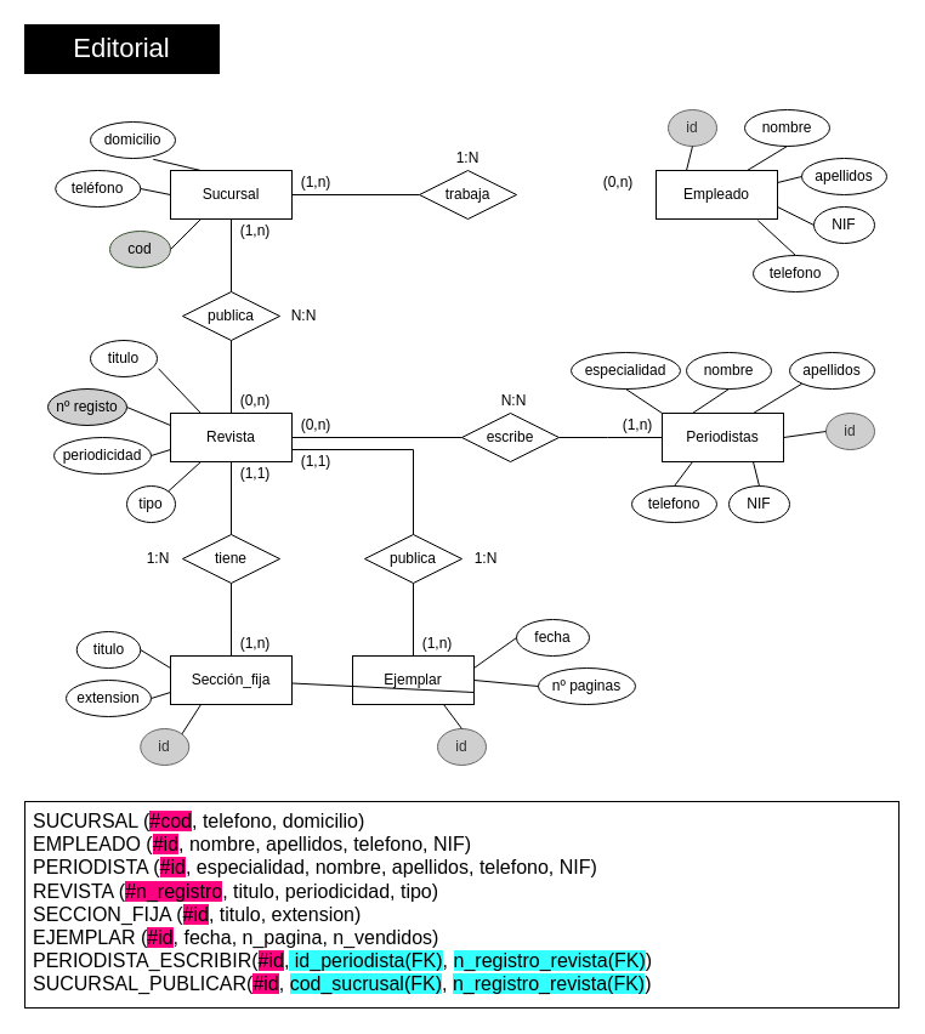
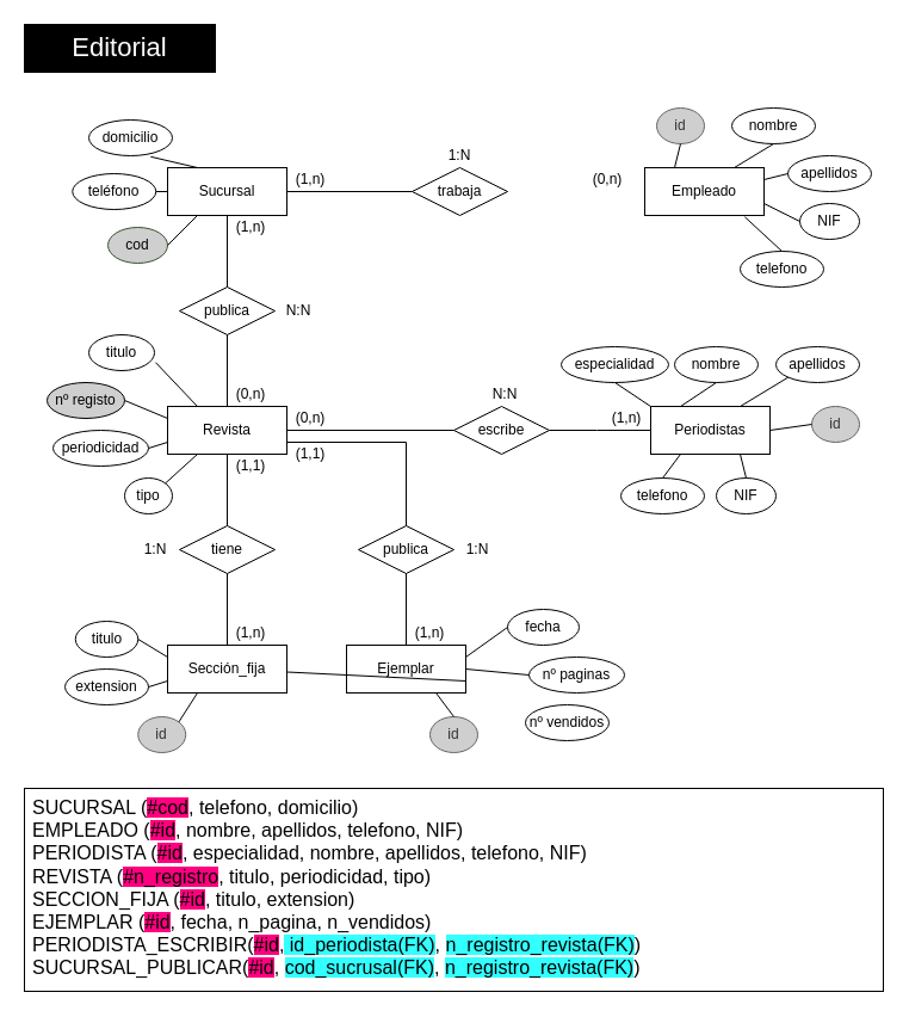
  <mxCell id="0" />
  <mxCell id="1" parent="0" />
  <mxCell id="2" value="Sucursal" style="whiteSpace=wrap;html=1;align=center;" parent="1" vertex="1"><mxGeometry x="140" y="140" width="100" height="40" as="geometry" /></mxCell>
  <mxCell id="3" value="Empleado" style="whiteSpace=wrap;html=1;align=center;" parent="1" vertex="1"><mxGeometry x="540" y="140" width="100" height="40" as="geometry" /></mxCell>
  <mxCell id="4" value="Revista" style="whiteSpace=wrap;html=1;align=center;" parent="1" vertex="1"><mxGeometry x="140" y="340" width="100" height="40" as="geometry" /></mxCell>
  <mxCell id="5" value="Periodistas" style="whiteSpace=wrap;html=1;align=center;" parent="1" vertex="1"><mxGeometry x="545" y="340" width="100" height="40" as="geometry" /></mxCell>
  <mxCell id="6" value="Sección_fija" style="whiteSpace=wrap;html=1;align=center;" parent="1" vertex="1"><mxGeometry x="140" y="540" width="100" height="40" as="geometry" /></mxCell>
  <mxCell id="7" value="Ejemplar" style="whiteSpace=wrap;html=1;align=center;" parent="1" vertex="1"><mxGeometry x="290" y="540" width="100" height="40" as="geometry" /></mxCell>
  <mxCell id="8" value="domicilio" style="ellipse;whiteSpace=wrap;html=1;align=center;" parent="1" vertex="1"><mxGeometry x="74" y="100" width="70" height="30" as="geometry" /></mxCell>
- <mxCell id="9" value="teléfono" style="ellipse;whiteSpace=wrap;html=1;align=center;" parent="1" vertex="1"><mxGeometry x="45.25" y="140" width="70" height="30" as="geometry" /></mxCell>
+ <mxCell id="9" value="teléfono" style="ellipse;whiteSpace=wrap;html=1;align=center;" parent="1" vertex="1"><mxGeometry x="60.25" y="145" width="70" height="30" as="geometry" /></mxCell>
  <mxCell id="10" value="&lt;font color=&quot;#000000&quot;&gt;cod&lt;/font&gt;" style="ellipse;whiteSpace=wrap;html=1;align=center;strokeColor=#3A5431;fontColor=#ffffff;fillColor=#CFCFCF;" parent="1" vertex="1"><mxGeometry x="90" y="190" width="50" height="30" as="geometry" /></mxCell>
  <mxCell id="11" value="nombre" style="ellipse;whiteSpace=wrap;html=1;align=center;" parent="1" vertex="1"><mxGeometry x="613" y="90" width="70" height="30" as="geometry" /></mxCell>
  <mxCell id="12" value="apellidos" style="ellipse;whiteSpace=wrap;html=1;align=center;" parent="1" vertex="1"><mxGeometry x="660" y="130" width="70" height="30" as="geometry" /></mxCell>
  <mxCell id="13" value="NIF" style="ellipse;whiteSpace=wrap;html=1;align=center;" parent="1" vertex="1"><mxGeometry x="670" y="170" width="50" height="30" as="geometry" /></mxCell>
  <mxCell id="14" value="telefono" style="ellipse;whiteSpace=wrap;html=1;align=center;" parent="1" vertex="1"><mxGeometry x="620" y="210" width="70" height="30" as="geometry" /></mxCell>
  <mxCell id="15" value="" style="endArrow=none;html=1;rounded=0;exitX=0.25;exitY=0;exitDx=0;exitDy=0;entryX=0.74;entryY=1.027;entryDx=0;entryDy=0;entryPerimeter=0;" parent="1" source="2" target="8" edge="1"><mxGeometry relative="1" as="geometry"><mxPoint x="134" y="260" as="sourcePoint" /><mxPoint x="130" y="120" as="targetPoint" /></mxGeometry></mxCell>
  <mxCell id="16" value="" style="endArrow=none;html=1;rounded=0;exitX=0;exitY=0.5;exitDx=0;exitDy=0;entryX=1;entryY=0.5;entryDx=0;entryDy=0;" parent="1" source="2" target="9" edge="1"><mxGeometry relative="1" as="geometry"><mxPoint x="134" y="110" as="sourcePoint" /><mxPoint x="114" y="85" as="targetPoint" /></mxGeometry></mxCell>
  <mxCell id="17" value="" style="endArrow=none;html=1;rounded=0;exitX=0.25;exitY=1;exitDx=0;exitDy=0;entryX=1;entryY=0.5;entryDx=0;entryDy=0;" parent="1" source="2" target="10" edge="1"><mxGeometry relative="1" as="geometry"><mxPoint x="144" y="120" as="sourcePoint" /><mxPoint x="124" y="95" as="targetPoint" /></mxGeometry></mxCell>
  <mxCell id="18" value="" style="endArrow=none;html=1;rounded=0;exitX=0.75;exitY=0;exitDx=0;exitDy=0;entryX=0.5;entryY=1;entryDx=0;entryDy=0;" parent="1" source="3" target="11" edge="1"><mxGeometry relative="1" as="geometry"><mxPoint x="540" y="260" as="sourcePoint" /><mxPoint x="700" y="260" as="targetPoint" /></mxGeometry></mxCell>
  <mxCell id="19" value="" style="endArrow=none;html=1;rounded=0;exitX=1;exitY=0.25;exitDx=0;exitDy=0;entryX=0;entryY=0.5;entryDx=0;entryDy=0;" parent="1" source="3" target="12" edge="1"><mxGeometry relative="1" as="geometry"><mxPoint x="540" y="260" as="sourcePoint" /><mxPoint x="700" y="260" as="targetPoint" /></mxGeometry></mxCell>
  <mxCell id="20" value="" style="endArrow=none;html=1;rounded=0;exitX=1;exitY=0.75;exitDx=0;exitDy=0;entryX=0;entryY=0.5;entryDx=0;entryDy=0;" parent="1" source="3" target="13" edge="1"><mxGeometry relative="1" as="geometry"><mxPoint x="540" y="260" as="sourcePoint" /><mxPoint x="700" y="260" as="targetPoint" /></mxGeometry></mxCell>
  <mxCell id="21" value="" style="endArrow=none;html=1;rounded=0;exitX=0.838;exitY=1.03;exitDx=0;exitDy=0;exitPerimeter=0;entryX=0.5;entryY=0;entryDx=0;entryDy=0;" parent="1" source="3" target="14" edge="1"><mxGeometry relative="1" as="geometry"><mxPoint x="540" y="260" as="sourcePoint" /><mxPoint x="700" y="260" as="targetPoint" /></mxGeometry></mxCell>
  <mxCell id="22" value="trabaja" style="shape=rhombus;perimeter=rhombusPerimeter;whiteSpace=wrap;html=1;align=center;" parent="1" vertex="1"><mxGeometry x="345" y="140" width="80" height="40" as="geometry" /></mxCell>
  <mxCell id="23" value="" style="endArrow=none;html=1;rounded=0;exitX=0;exitY=0.5;exitDx=0;exitDy=0;entryX=1;entryY=0.5;entryDx=0;entryDy=0;" parent="1" source="22" target="2" edge="1"><mxGeometry relative="1" as="geometry"><mxPoint x="274" y="260" as="sourcePoint" /><mxPoint x="434" y="260" as="targetPoint" /></mxGeometry></mxCell>
  <mxCell id="24" value="publica" style="shape=rhombus;perimeter=rhombusPerimeter;whiteSpace=wrap;html=1;align=center;" parent="1" vertex="1"><mxGeometry x="150" y="240" width="80" height="40" as="geometry" /></mxCell>
  <mxCell id="25" value="" style="endArrow=none;html=1;rounded=0;exitX=0.5;exitY=0;exitDx=0;exitDy=0;" parent="1" source="24" target="2" edge="1"><mxGeometry relative="1" as="geometry"><mxPoint x="274" y="260" as="sourcePoint" /><mxPoint x="434" y="260" as="targetPoint" /></mxGeometry></mxCell>
  <mxCell id="26" value="" style="endArrow=none;html=1;rounded=0;exitX=0.5;exitY=1;exitDx=0;exitDy=0;entryX=0.5;entryY=0;entryDx=0;entryDy=0;" parent="1" source="24" target="4" edge="1"><mxGeometry relative="1" as="geometry"><mxPoint x="274" y="260" as="sourcePoint" /><mxPoint x="434" y="260" as="targetPoint" /></mxGeometry></mxCell>
  <mxCell id="27" value="titulo" style="ellipse;whiteSpace=wrap;html=1;align=center;" parent="1" vertex="1"><mxGeometry x="74" y="280" width="55" height="30" as="geometry" /></mxCell>
  <mxCell id="28" value="nº registo" style="ellipse;whiteSpace=wrap;html=1;align=center;fillColor=#CFCFCF;" parent="1" vertex="1"><mxGeometry x="39" y="320" width="65" height="30" as="geometry" /></mxCell>
  <mxCell id="29" value="periodicidad" style="ellipse;whiteSpace=wrap;html=1;align=center;" parent="1" vertex="1"><mxGeometry x="44" y="360" width="80" height="30" as="geometry" /></mxCell>
  <mxCell id="30" value="tipo" style="ellipse;whiteSpace=wrap;html=1;align=center;" parent="1" vertex="1"><mxGeometry x="104" y="400" width="40" height="30" as="geometry" /></mxCell>
  <mxCell id="31" value="nombre" style="ellipse;whiteSpace=wrap;html=1;align=center;" parent="1" vertex="1"><mxGeometry x="565" y="290" width="70" height="30" as="geometry" /></mxCell>
  <mxCell id="32" value="apellidos" style="ellipse;whiteSpace=wrap;html=1;align=center;" parent="1" vertex="1"><mxGeometry x="650" y="290" width="70" height="30" as="geometry" /></mxCell>
  <mxCell id="33" value="NIF" style="ellipse;whiteSpace=wrap;html=1;align=center;" parent="1" vertex="1"><mxGeometry x="600" y="400" width="50" height="30" as="geometry" /></mxCell>
  <mxCell id="34" value="telefono" style="ellipse;whiteSpace=wrap;html=1;align=center;" parent="1" vertex="1"><mxGeometry x="520" y="400" width="70" height="30" as="geometry" /></mxCell>
  <mxCell id="35" value="" style="endArrow=none;html=1;rounded=0;exitX=0.25;exitY=0;exitDx=0;exitDy=0;entryX=0.5;entryY=1;entryDx=0;entryDy=0;" parent="1" source="5" target="31" edge="1"><mxGeometry relative="1" as="geometry"><mxPoint x="635" y="340" as="sourcePoint" /><mxPoint x="720" y="470" as="targetPoint" /></mxGeometry></mxCell>
  <mxCell id="36" value="" style="endArrow=none;html=1;rounded=0;exitX=0.75;exitY=0;exitDx=0;exitDy=0;entryX=0;entryY=1;entryDx=0;entryDy=0;" parent="1" source="5" target="32" edge="1"><mxGeometry relative="1" as="geometry"><mxPoint x="660" y="350" as="sourcePoint" /><mxPoint x="720" y="470" as="targetPoint" /></mxGeometry></mxCell>
  <mxCell id="37" value="" style="endArrow=none;html=1;rounded=0;exitX=0.75;exitY=1;exitDx=0;exitDy=0;entryX=0.5;entryY=0;entryDx=0;entryDy=0;" parent="1" source="5" target="33" edge="1"><mxGeometry relative="1" as="geometry"><mxPoint x="660" y="370" as="sourcePoint" /><mxPoint x="720" y="470" as="targetPoint" /></mxGeometry></mxCell>
  <mxCell id="38" value="" style="endArrow=none;html=1;rounded=0;entryX=0.5;entryY=0;entryDx=0;entryDy=0;exitX=0.25;exitY=1;exitDx=0;exitDy=0;" parent="1" source="5" target="34" edge="1"><mxGeometry relative="1" as="geometry"><mxPoint x="610" y="400" as="sourcePoint" /><mxPoint x="720" y="470" as="targetPoint" /></mxGeometry></mxCell>
  <mxCell id="39" value="especialidad" style="ellipse;whiteSpace=wrap;html=1;align=center;" parent="1" vertex="1"><mxGeometry x="470" y="290" width="90" height="30" as="geometry" /></mxCell>
  <mxCell id="40" value="" style="endArrow=none;html=1;rounded=0;entryX=0.5;entryY=1;entryDx=0;entryDy=0;exitX=0;exitY=0;exitDx=0;exitDy=0;" parent="1" source="5" target="39" edge="1"><mxGeometry relative="1" as="geometry"><mxPoint x="470" y="570" as="sourcePoint" /><mxPoint x="630" y="570" as="targetPoint" /></mxGeometry></mxCell>
  <mxCell id="41" value="" style="endArrow=none;html=1;rounded=0;exitX=1.018;exitY=0.773;exitDx=0;exitDy=0;exitPerimeter=0;entryX=0.25;entryY=0;entryDx=0;entryDy=0;" parent="1" source="27" target="4" edge="1"><mxGeometry relative="1" as="geometry"><mxPoint x="-11" y="420" as="sourcePoint" /><mxPoint x="149" y="420" as="targetPoint" /></mxGeometry></mxCell>
  <mxCell id="42" value="" style="endArrow=none;html=1;rounded=0;exitX=1;exitY=0.5;exitDx=0;exitDy=0;entryX=0;entryY=0.25;entryDx=0;entryDy=0;" parent="1" source="28" target="4" edge="1"><mxGeometry relative="1" as="geometry"><mxPoint x="-11" y="420" as="sourcePoint" /><mxPoint x="149" y="420" as="targetPoint" /></mxGeometry></mxCell>
  <mxCell id="43" value="" style="endArrow=none;html=1;rounded=0;exitX=1;exitY=0.5;exitDx=0;exitDy=0;entryX=0;entryY=0.75;entryDx=0;entryDy=0;" parent="1" source="29" target="4" edge="1"><mxGeometry relative="1" as="geometry"><mxPoint x="-11" y="420" as="sourcePoint" /><mxPoint x="149" y="420" as="targetPoint" /></mxGeometry></mxCell>
  <mxCell id="44" value="" style="endArrow=none;html=1;rounded=0;entryX=1;entryY=0;entryDx=0;entryDy=0;exitX=0.25;exitY=1;exitDx=0;exitDy=0;" parent="1" source="4" target="30" edge="1"><mxGeometry relative="1" as="geometry"><mxPoint x="-11" y="420" as="sourcePoint" /><mxPoint x="149" y="420" as="targetPoint" /></mxGeometry></mxCell>
  <mxCell id="45" value="tiene" style="shape=rhombus;perimeter=rhombusPerimeter;whiteSpace=wrap;html=1;align=center;" parent="1" vertex="1"><mxGeometry x="150" y="440" width="80" height="40" as="geometry" /></mxCell>
  <mxCell id="46" value="" style="endArrow=none;html=1;rounded=0;entryX=0.5;entryY=1;entryDx=0;entryDy=0;exitX=0.5;exitY=0;exitDx=0;exitDy=0;" parent="1" source="45" target="4" edge="1"><mxGeometry relative="1" as="geometry"><mxPoint x="-11" y="420" as="sourcePoint" /><mxPoint x="149" y="420" as="targetPoint" /></mxGeometry></mxCell>
  <mxCell id="47" value="" style="endArrow=none;html=1;rounded=0;entryX=0.5;entryY=1;entryDx=0;entryDy=0;exitX=0.5;exitY=0;exitDx=0;exitDy=0;" parent="1" source="6" target="45" edge="1"><mxGeometry relative="1" as="geometry"><mxPoint x="-11" y="420" as="sourcePoint" /><mxPoint x="149" y="420" as="targetPoint" /></mxGeometry></mxCell>
  <mxCell id="48" value="titulo" style="ellipse;whiteSpace=wrap;html=1;align=center;" parent="1" vertex="1"><mxGeometry x="62.75" y="520" width="52.5" height="30" as="geometry" /></mxCell>
  <mxCell id="49" value="extension" style="ellipse;whiteSpace=wrap;html=1;align=center;" parent="1" vertex="1"><mxGeometry x="54" y="560" width="70" height="30" as="geometry" /></mxCell>
  <mxCell id="50" value="" style="endArrow=none;html=1;rounded=0;entryX=1;entryY=0.5;entryDx=0;entryDy=0;exitX=0;exitY=0.25;exitDx=0;exitDy=0;" parent="1" source="6" target="48" edge="1"><mxGeometry relative="1" as="geometry"><mxPoint x="-71" y="490" as="sourcePoint" /><mxPoint x="89" y="490" as="targetPoint" /></mxGeometry></mxCell>
  <mxCell id="51" value="" style="endArrow=none;html=1;rounded=0;entryX=0;entryY=0.75;entryDx=0;entryDy=0;exitX=1;exitY=0.5;exitDx=0;exitDy=0;" parent="1" source="49" target="6" edge="1"><mxGeometry relative="1" as="geometry"><mxPoint x="-11" y="420" as="sourcePoint" /><mxPoint x="149" y="420" as="targetPoint" /></mxGeometry></mxCell>
  <mxCell id="52" value="escribe" style="shape=rhombus;perimeter=rhombusPerimeter;whiteSpace=wrap;html=1;align=center;" parent="1" vertex="1"><mxGeometry x="380" y="340" width="80" height="40" as="geometry" /></mxCell>
  <mxCell id="53" value="" style="endArrow=none;html=1;rounded=0;entryX=1;entryY=0.5;entryDx=0;entryDy=0;exitX=0;exitY=0.5;exitDx=0;exitDy=0;" parent="1" source="5" target="52" edge="1"><mxGeometry relative="1" as="geometry"><mxPoint x="390" y="170" as="sourcePoint" /><mxPoint x="550" y="170" as="targetPoint" /><Array as="points"><mxPoint x="500" y="360" /></Array></mxGeometry></mxCell>
  <mxCell id="54" value="" style="endArrow=none;html=1;rounded=0;exitX=0;exitY=0.5;exitDx=0;exitDy=0;" parent="1" source="52" target="4" edge="1"><mxGeometry relative="1" as="geometry"><mxPoint x="670" y="170" as="sourcePoint" /><mxPoint x="830" y="170" as="targetPoint" /></mxGeometry></mxCell>
  <mxCell id="55" value="fecha" style="ellipse;whiteSpace=wrap;html=1;align=center;" parent="1" vertex="1"><mxGeometry x="425" y="510" width="60" height="30" as="geometry" /></mxCell>
  <mxCell id="56" value="nº paginas" style="ellipse;whiteSpace=wrap;html=1;align=center;" parent="1" vertex="1"><mxGeometry x="443" y="550" width="80" height="30" as="geometry" /></mxCell>
+ <mxCell id="57" value="nº vendidos" style="ellipse;whiteSpace=wrap;html=1;align=center;" parent="1" vertex="1"><mxGeometry x="440" y="590" width="70" height="30" as="geometry" /></mxCell>
  <mxCell id="58" value="" style="endArrow=none;html=1;rounded=0;entryX=0;entryY=0.5;entryDx=0;entryDy=0;exitX=1;exitY=0.25;exitDx=0;exitDy=0;" parent="1" source="7" target="55" edge="1"><mxGeometry relative="1" as="geometry"><mxPoint x="410" y="570" as="sourcePoint" /><mxPoint x="480" y="370" as="targetPoint" /></mxGeometry></mxCell>
  <mxCell id="59" value="" style="endArrow=none;html=1;rounded=0;exitX=1;exitY=0.5;exitDx=0;exitDy=0;entryX=0;entryY=0.5;entryDx=0;entryDy=0;" parent="1" source="7" target="56" edge="1"><mxGeometry relative="1" as="geometry"><mxPoint x="410" y="370" as="sourcePoint" /><mxPoint x="570" y="370" as="targetPoint" /></mxGeometry></mxCell>
  <mxCell id="60" value="" style="endArrow=none;html=1;rounded=0;exitX=1;exitY=0.75;exitDx=0;exitDy=0;" parent="1" source="7" target="6" edge="1"><mxGeometry relative="1" as="geometry"><mxPoint x="410" y="370" as="sourcePoint" /><mxPoint x="570" y="370" as="targetPoint" /></mxGeometry></mxCell>
  <mxCell id="61" value="publica" style="shape=rhombus;perimeter=rhombusPerimeter;whiteSpace=wrap;html=1;align=center;" parent="1" vertex="1"><mxGeometry x="300" y="440" width="80" height="40" as="geometry" /></mxCell>
  <mxCell id="62" value="" style="endArrow=none;html=1;rounded=0;exitX=1;exitY=0.75;exitDx=0;exitDy=0;entryX=0.5;entryY=0;entryDx=0;entryDy=0;" parent="1" source="4" target="61" edge="1"><mxGeometry relative="1" as="geometry"><mxPoint x="570" y="370" as="sourcePoint" /><mxPoint x="730" y="370" as="targetPoint" /><Array as="points"><mxPoint x="340" y="370" /></Array></mxGeometry></mxCell>
  <mxCell id="63" value="" style="endArrow=none;html=1;rounded=0;exitX=0.5;exitY=1;exitDx=0;exitDy=0;entryX=0.5;entryY=0;entryDx=0;entryDy=0;" parent="1" source="61" target="7" edge="1"><mxGeometry relative="1" as="geometry"><mxPoint x="410" y="370" as="sourcePoint" /><mxPoint x="570" y="370" as="targetPoint" /></mxGeometry></mxCell>
  <mxCell id="64" value="id" style="ellipse;whiteSpace=wrap;html=1;strokeColor=#666666;fontColor=#333333;fillColor=#CFCFCF;" parent="1" vertex="1"><mxGeometry x="680" y="340" width="40" height="30" as="geometry" /></mxCell>
  <mxCell id="65" value="id" style="ellipse;whiteSpace=wrap;html=1;strokeColor=#666666;fontColor=#333333;fillColor=#CFCFCF;" parent="1" vertex="1"><mxGeometry x="550" y="90" width="40" height="30" as="geometry" /></mxCell>
  <mxCell id="66" value="id" style="ellipse;whiteSpace=wrap;html=1;strokeColor=#666666;fontColor=#333333;fillColor=#CFCFCF;" parent="1" vertex="1"><mxGeometry x="360" y="600" width="40" height="30" as="geometry" /></mxCell>
  <mxCell id="67" value="id" style="ellipse;whiteSpace=wrap;html=1;strokeColor=#666666;fontColor=#333333;fillColor=#CFCFCF;" parent="1" vertex="1"><mxGeometry x="115.25" y="600" width="40" height="30" as="geometry" /></mxCell>
  <mxCell id="68" value="" style="endArrow=none;html=1;rounded=0;exitX=1;exitY=0;exitDx=0;exitDy=0;entryX=0.25;entryY=1;entryDx=0;entryDy=0;" parent="1" source="67" target="6" edge="1"><mxGeometry relative="1" as="geometry"><mxPoint x="40" y="370" as="sourcePoint" /><mxPoint x="200" y="370" as="targetPoint" /></mxGeometry></mxCell>
  <mxCell id="69" value="" style="endArrow=none;html=1;rounded=0;exitX=0.5;exitY=0;exitDx=0;exitDy=0;entryX=0.75;entryY=1;entryDx=0;entryDy=0;" parent="1" source="66" target="7" edge="1"><mxGeometry relative="1" as="geometry"><mxPoint x="300" y="370" as="sourcePoint" /><mxPoint x="460" y="370" as="targetPoint" /></mxGeometry></mxCell>
  <mxCell id="70" value="" style="endArrow=none;html=1;rounded=0;exitX=1;exitY=0.5;exitDx=0;exitDy=0;entryX=0;entryY=0.5;entryDx=0;entryDy=0;" parent="1" source="5" target="64" edge="1"><mxGeometry relative="1" as="geometry"><mxPoint x="440" y="370" as="sourcePoint" /><mxPoint x="600" y="370" as="targetPoint" /></mxGeometry></mxCell>
  <mxCell id="71" value="" style="endArrow=none;html=1;rounded=0;exitX=0.25;exitY=0;exitDx=0;exitDy=0;entryX=0.5;entryY=1;entryDx=0;entryDy=0;" parent="1" source="3" target="65" edge="1"><mxGeometry relative="1" as="geometry"><mxPoint x="520" y="370" as="sourcePoint" /><mxPoint x="680" y="370" as="targetPoint" /></mxGeometry></mxCell>
  <mxCell id="72" value="(0,n)" style="text;html=1;strokeColor=none;fillColor=none;align=center;verticalAlign=middle;whiteSpace=wrap;rounded=0;" parent="1" vertex="1"><mxGeometry x="488.5" y="140" width="40" height="20" as="geometry" /></mxCell>
  <mxCell id="73" value="(0,n)" style="text;html=1;strokeColor=none;fillColor=none;align=center;verticalAlign=middle;whiteSpace=wrap;rounded=0;" parent="1" vertex="1"><mxGeometry x="190" y="320" width="40" height="20" as="geometry" /></mxCell>
  <mxCell id="74" value="(1,n)" style="text;html=1;strokeColor=none;fillColor=none;align=center;verticalAlign=middle;whiteSpace=wrap;rounded=0;" parent="1" vertex="1"><mxGeometry x="190" y="180" width="40" height="20" as="geometry" /></mxCell>
  <mxCell id="75" value="(1,n)" style="text;html=1;strokeColor=none;fillColor=none;align=center;verticalAlign=middle;whiteSpace=wrap;rounded=0;" parent="1" vertex="1"><mxGeometry x="240" y="140" width="40" height="20" as="geometry" /></mxCell>
  <mxCell id="76" value="(1,n)" style="text;html=1;strokeColor=none;fillColor=none;align=center;verticalAlign=middle;whiteSpace=wrap;rounded=0;" parent="1" vertex="1"><mxGeometry x="505" y="340" width="40" height="20" as="geometry" /></mxCell>
  <mxCell id="77" value="(1,n)" style="text;html=1;strokeColor=none;fillColor=none;align=center;verticalAlign=middle;whiteSpace=wrap;rounded=0;" parent="1" vertex="1"><mxGeometry x="340" y="520" width="40" height="20" as="geometry" /></mxCell>
  <mxCell id="78" value="(1,n)" style="text;html=1;strokeColor=none;fillColor=none;align=center;verticalAlign=middle;whiteSpace=wrap;rounded=0;" parent="1" vertex="1"><mxGeometry x="190" y="520" width="40" height="20" as="geometry" /></mxCell>
  <mxCell id="79" value="(1,1)" style="text;html=1;strokeColor=none;fillColor=none;align=center;verticalAlign=middle;whiteSpace=wrap;rounded=0;" parent="1" vertex="1"><mxGeometry x="190" y="380" width="40" height="20" as="geometry" /></mxCell>
  <mxCell id="80" value="(1,1)" style="text;html=1;strokeColor=none;fillColor=none;align=center;verticalAlign=middle;whiteSpace=wrap;rounded=0;" parent="1" vertex="1"><mxGeometry x="240" y="370" width="40" height="20" as="geometry" /></mxCell>
  <mxCell id="81" value="(0,n)" style="text;html=1;strokeColor=none;fillColor=none;align=center;verticalAlign=middle;whiteSpace=wrap;rounded=0;" parent="1" vertex="1"><mxGeometry x="240" y="340" width="40" height="20" as="geometry" /></mxCell>
  <mxCell id="82" value="N:N" style="text;html=1;strokeColor=none;fillColor=none;align=center;verticalAlign=middle;whiteSpace=wrap;rounded=0;" parent="1" vertex="1"><mxGeometry x="403" y="320" width="40" height="20" as="geometry" /></mxCell>
  <mxCell id="83" value="1:N" style="text;html=1;strokeColor=none;fillColor=none;align=center;verticalAlign=middle;whiteSpace=wrap;rounded=0;" parent="1" vertex="1"><mxGeometry x="365" y="120" width="40" height="20" as="geometry" /></mxCell>
  <mxCell id="84" value="1:N" style="text;html=1;strokeColor=none;fillColor=none;align=center;verticalAlign=middle;whiteSpace=wrap;rounded=0;" parent="1" vertex="1"><mxGeometry x="110" y="450" width="40" height="20" as="geometry" /></mxCell>
  <mxCell id="85" value="1:N" style="text;html=1;strokeColor=none;fillColor=none;align=center;verticalAlign=middle;whiteSpace=wrap;rounded=0;" parent="1" vertex="1"><mxGeometry x="380" y="450" width="40" height="20" as="geometry" /></mxCell>
  <mxCell id="86" value="N:N" style="text;html=1;strokeColor=none;fillColor=none;align=center;verticalAlign=middle;whiteSpace=wrap;rounded=0;" parent="1" vertex="1"><mxGeometry x="230" y="250" width="40" height="20" as="geometry" /></mxCell>
  <mxCell id="87" value="&lt;font color=&quot;#ffffff&quot; style=&quot;font-size: 22px&quot;&gt;Editorial&lt;/font&gt;" style="rounded=0;whiteSpace=wrap;html=1;fillColor=#000000;" parent="1" vertex="1"><mxGeometry y="20" width="160" height="40" as="geometry" x="20" /></mxCell>
  <mxCell id="88" value="&lt;font style=&quot;font-size: 16px&quot;&gt;SUCURSAL (&lt;span style=&quot;background-color: rgb(255 , 0 , 128)&quot;&gt;#cod&lt;/span&gt;, telefono, domicilio)&lt;br&gt;EMPLEADO (&lt;span style=&quot;background-color: rgb(255 , 0 , 128)&quot;&gt;#id&lt;/span&gt;, nombre, apellidos, telefono, NIF)&lt;br&gt;PERIODISTA (&lt;span style=&quot;background-color: rgb(255 , 0 , 128)&quot;&gt;#id&lt;/span&gt;, especialidad, nombre, apellidos, telefono, NIF)&lt;br&gt;REVISTA (&lt;span style=&quot;background-color: rgb(255 , 0 , 128)&quot;&gt;#n_registro&lt;/span&gt;, titulo, periodicidad, tipo)&lt;br&gt;SECCION_FIJA (&lt;span style=&quot;background-color: rgb(255 , 0 , 128)&quot;&gt;#id&lt;/span&gt;, titulo, extension)&lt;br&gt;EJEMPLAR (&lt;span style=&quot;background-color: rgb(255 , 0 , 128)&quot;&gt;#id&lt;/span&gt;, fecha, n_pagina, n_vendidos)&lt;br&gt;PERIODISTA_ESCRIBIR(&lt;span style=&quot;background-color: rgb(255 , 0 , 128)&quot;&gt;#id&lt;/span&gt;,&lt;span style=&quot;background-color: rgb(51 , 255 , 255)&quot;&gt; id_periodista(FK)&lt;/span&gt;, &lt;span style=&quot;background-color: rgb(51 , 255 , 255)&quot;&gt;n_registro_revista(FK)&lt;/span&gt;)&lt;br&gt;SUCURSAL_PUBLICAR(&lt;span style=&quot;background-color: rgb(255 , 0 , 128)&quot;&gt;#id&lt;/span&gt;, &lt;span style=&quot;background-color: rgb(51 , 255 , 255)&quot;&gt;cod_sucrusal(FK)&lt;/span&gt;, &lt;span style=&quot;background-color: rgb(51 , 255 , 255)&quot;&gt;n_registro_revista(FK)&lt;/span&gt;)&lt;/font&gt;" style="rounded=0;whiteSpace=wrap;html=1;gradientColor=none;fillColor=#FFFFFF;align=left;verticalAlign=top;spacingLeft=5;" parent="1" vertex="1"><mxGeometry y="660" width="720" height="170" as="geometry" x="20" /></mxCell>
